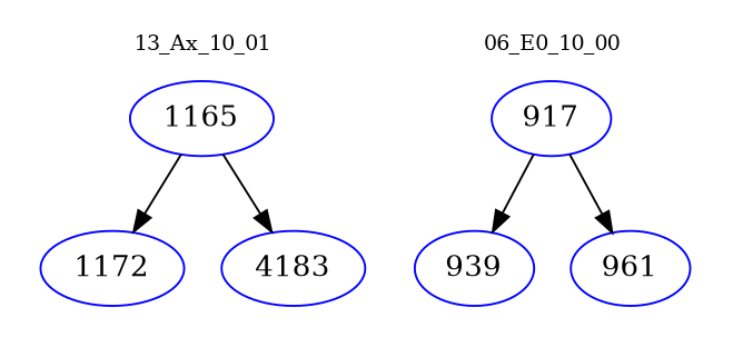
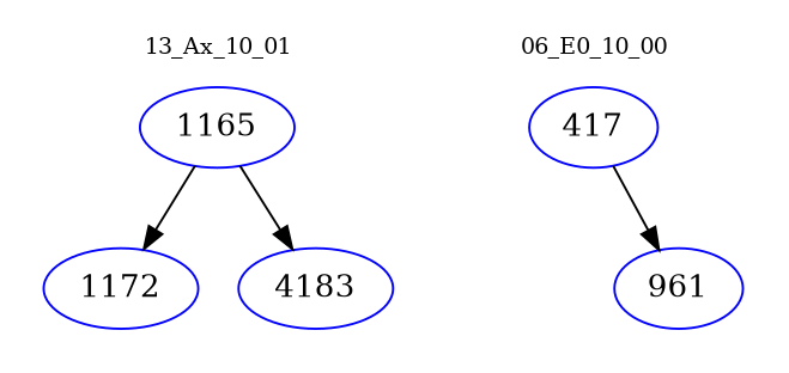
  digraph {
    node [color=blue]
    edge [color=black]
    n1 [label=1165]
    n2 [label=1172]
    n3 [label=4183]
-   n4 [label=917]
-   n5 [label=939]
+   n4 [label=417]
    n6 [label=961]
    subgraph cluster_1 {
      color=white
      fontsize=10
      label="13_Ax_10_01"
      n1
      n2
      n3
    }
    subgraph cluster_2 {
      color=white
      fontsize=10
      label="06_E0_10_00"
      n4
-     n5
      n6
    }
    n1 -> n2
    n1 -> n3
-   n4 -> n5
    n4 -> n6
  }
